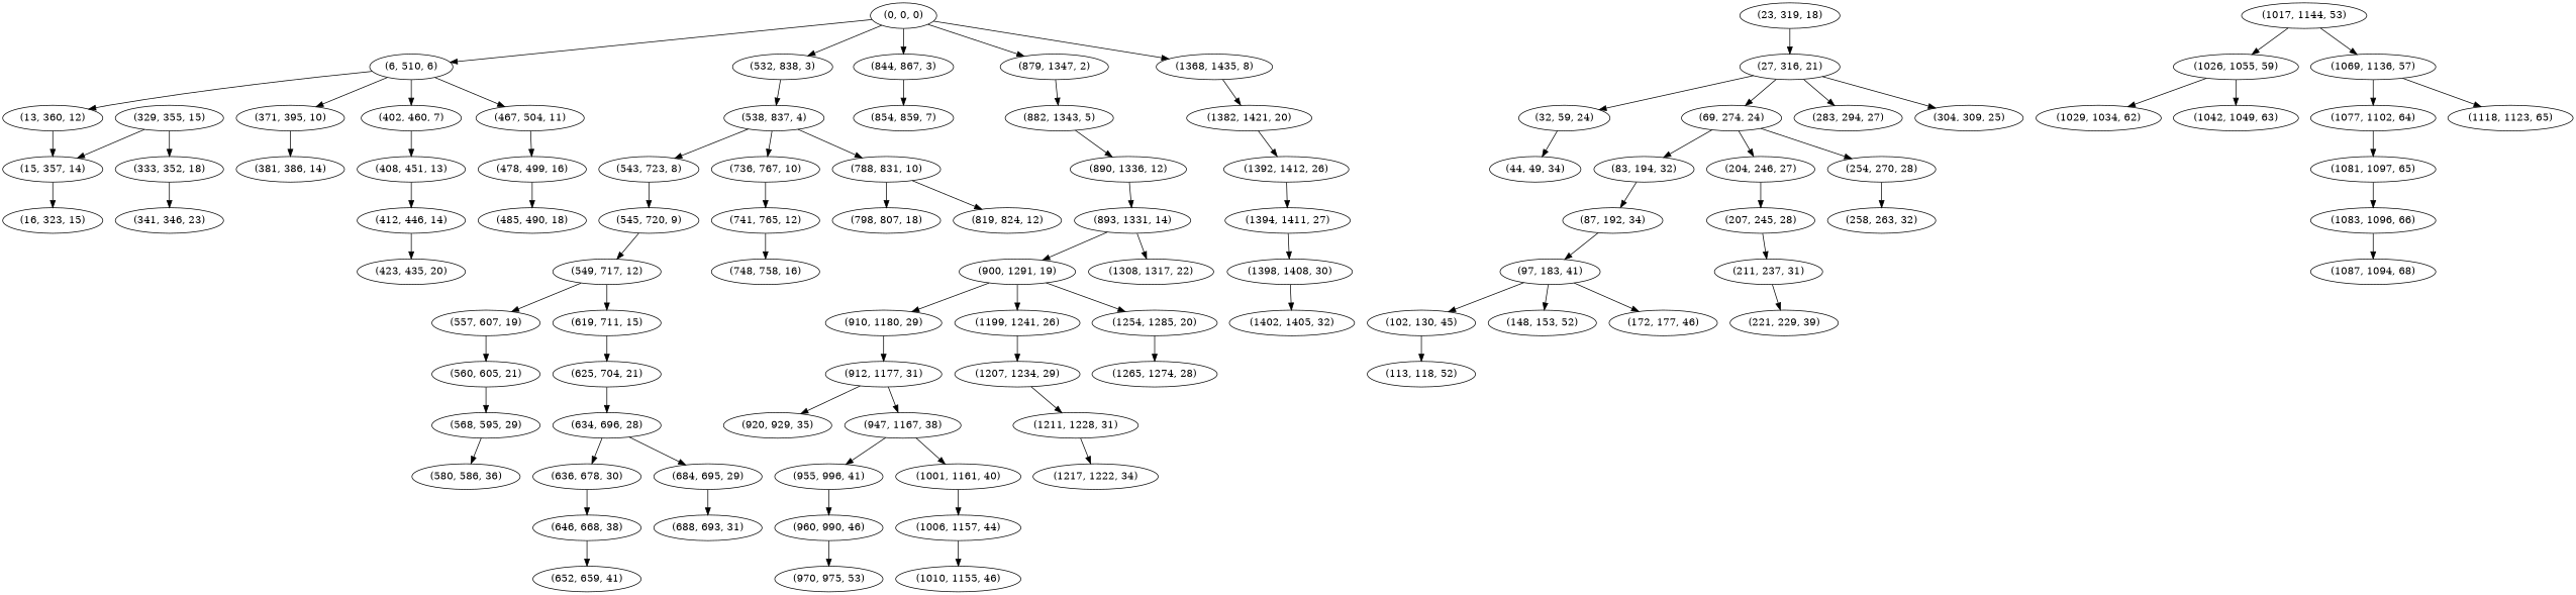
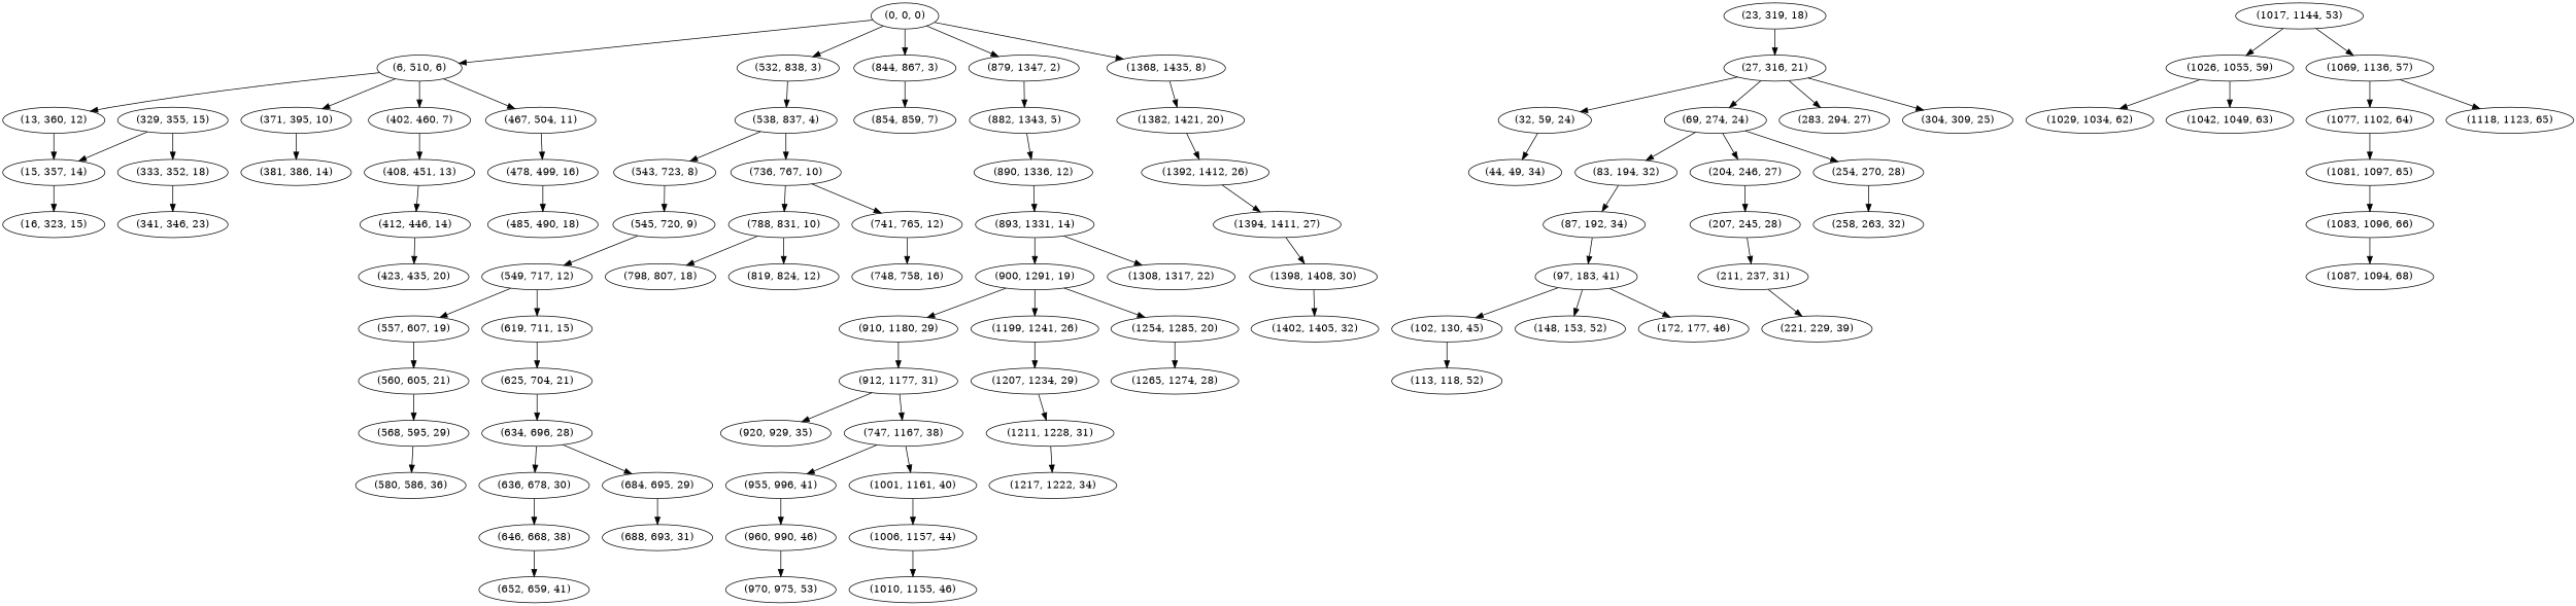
  digraph {
    "(0, 0, 0)"
    "(6, 510, 6)"
    "(532, 838, 3)"
    "(844, 867, 3)"
    "(879, 1347, 2)"
    "(1368, 1435, 8)"
    "(13, 360, 12)"
    "(371, 395, 10)"
    "(402, 460, 7)"
    "(467, 504, 11)"
    "(538, 837, 4)"
    "(854, 859, 7)"
    "(882, 1343, 5)"
    "(1382, 1421, 20)"
    "(15, 357, 14)"
    "(381, 386, 14)"
    "(408, 451, 13)"
    "(478, 499, 16)"
    "(16, 323, 15)"
    "(329, 355, 15)"
    "(333, 352, 18)"
    "(23, 319, 18)"
    "(27, 316, 21)"
    "(32, 59, 24)"
    "(69, 274, 24)"
    "(283, 294, 27)"
    "(304, 309, 25)"
    "(44, 49, 34)"
    "(83, 194, 32)"
    "(204, 246, 27)"
    "(254, 270, 28)"
    "(87, 192, 34)"
    "(207, 245, 28)"
    "(258, 263, 32)"
    "(97, 183, 41)"
    "(102, 130, 45)"
    "(148, 153, 52)"
    "(172, 177, 46)"
    "(113, 118, 52)"
    "(211, 237, 31)"
    "(221, 229, 39)"
    "(341, 346, 23)"
    "(412, 446, 14)"
    "(423, 435, 20)"
    "(485, 490, 18)"
    "(543, 723, 8)"
    "(736, 767, 10)"
    "(788, 831, 10)"
    "(545, 720, 9)"
    "(741, 765, 12)"
    "(798, 807, 18)"
    "(819, 824, 12)"
    "(549, 717, 12)"
    "(557, 607, 19)"
    "(619, 711, 15)"
    "(560, 605, 21)"
    "(625, 704, 21)"
    "(568, 595, 29)"
    "(580, 586, 36)"
    "(634, 696, 28)"
    "(636, 678, 30)"
    "(684, 695, 29)"
    "(646, 668, 38)"
    "(688, 693, 31)"
    "(652, 659, 41)"
    "(748, 758, 16)"
    "(890, 1336, 12)"
    "(893, 1331, 14)"
    "(900, 1291, 19)"
    "(1308, 1317, 22)"
    "(910, 1180, 29)"
    "(1199, 1241, 26)"
    "(1254, 1285, 20)"
    "(912, 1177, 31)"
    "(1207, 1234, 29)"
    "(1265, 1274, 28)"
    "(920, 929, 35)"
-   "(947, 1167, 38)"
+   "(947, 1167, 38)" [label="(747, 1167, 38)"]
    "(955, 996, 41)"
    "(1001, 1161, 40)"
    "(960, 990, 46)"
    "(1006, 1157, 44)"
    "(970, 975, 53)"
    "(1010, 1155, 46)"
    "(1017, 1144, 53)"
    "(1026, 1055, 59)"
    "(1069, 1136, 57)"
    "(1029, 1034, 62)"
    "(1042, 1049, 63)"
    "(1077, 1102, 64)"
    "(1118, 1123, 65)"
    "(1081, 1097, 65)"
    "(1083, 1096, 66)"
    "(1087, 1094, 68)"
    "(1211, 1228, 31)"
    "(1217, 1222, 34)"
    "(1392, 1412, 26)"
    "(1394, 1411, 27)"
    "(1398, 1408, 30)"
    "(1402, 1405, 32)"
    "(0, 0, 0)" -> "(6, 510, 6)"
    "(0, 0, 0)" -> "(532, 838, 3)"
    "(0, 0, 0)" -> "(844, 867, 3)"
    "(0, 0, 0)" -> "(879, 1347, 2)"
    "(0, 0, 0)" -> "(1368, 1435, 8)"
    "(6, 510, 6)" -> "(13, 360, 12)"
    "(6, 510, 6)" -> "(371, 395, 10)"
    "(6, 510, 6)" -> "(402, 460, 7)"
    "(6, 510, 6)" -> "(467, 504, 11)"
    "(532, 838, 3)" -> "(538, 837, 4)"
    "(844, 867, 3)" -> "(854, 859, 7)"
    "(879, 1347, 2)" -> "(882, 1343, 5)"
    "(1368, 1435, 8)" -> "(1382, 1421, 20)"
    "(13, 360, 12)" -> "(15, 357, 14)"
    "(371, 395, 10)" -> "(381, 386, 14)"
    "(402, 460, 7)" -> "(408, 451, 13)"
    "(467, 504, 11)" -> "(478, 499, 16)"
    "(538, 837, 4)" -> "(543, 723, 8)"
    "(538, 837, 4)" -> "(736, 767, 10)"
-   "(538, 837, 4)" -> "(788, 831, 10)"
+   "(736, 767, 10)" -> "(788, 831, 10)"
    "(882, 1343, 5)" -> "(890, 1336, 12)"
    "(1382, 1421, 20)" -> "(1392, 1412, 26)"
    "(15, 357, 14)" -> "(16, 323, 15)"
    "(408, 451, 13)" -> "(412, 446, 14)"
    "(478, 499, 16)" -> "(485, 490, 18)"
    "(329, 355, 15)" -> "(15, 357, 14)"
    "(329, 355, 15)" -> "(333, 352, 18)"
    "(333, 352, 18)" -> "(341, 346, 23)"
    "(23, 319, 18)" -> "(27, 316, 21)"
    "(27, 316, 21)" -> "(32, 59, 24)"
    "(27, 316, 21)" -> "(69, 274, 24)"
    "(27, 316, 21)" -> "(283, 294, 27)"
    "(27, 316, 21)" -> "(304, 309, 25)"
    "(32, 59, 24)" -> "(44, 49, 34)"
    "(69, 274, 24)" -> "(83, 194, 32)"
    "(69, 274, 24)" -> "(204, 246, 27)"
    "(69, 274, 24)" -> "(254, 270, 28)"
    "(83, 194, 32)" -> "(87, 192, 34)"
    "(204, 246, 27)" -> "(207, 245, 28)"
    "(254, 270, 28)" -> "(258, 263, 32)"
    "(87, 192, 34)" -> "(97, 183, 41)"
    "(207, 245, 28)" -> "(211, 237, 31)"
    "(97, 183, 41)" -> "(102, 130, 45)"
    "(97, 183, 41)" -> "(148, 153, 52)"
    "(97, 183, 41)" -> "(172, 177, 46)"
    "(102, 130, 45)" -> "(113, 118, 52)"
    "(211, 237, 31)" -> "(221, 229, 39)"
    "(412, 446, 14)" -> "(423, 435, 20)"
    "(543, 723, 8)" -> "(545, 720, 9)"
    "(736, 767, 10)" -> "(741, 765, 12)"
    "(788, 831, 10)" -> "(798, 807, 18)"
    "(788, 831, 10)" -> "(819, 824, 12)"
    "(545, 720, 9)" -> "(549, 717, 12)"
    "(741, 765, 12)" -> "(748, 758, 16)"
    "(549, 717, 12)" -> "(557, 607, 19)"
    "(549, 717, 12)" -> "(619, 711, 15)"
    "(557, 607, 19)" -> "(560, 605, 21)"
    "(619, 711, 15)" -> "(625, 704, 21)"
    "(560, 605, 21)" -> "(568, 595, 29)"
    "(625, 704, 21)" -> "(634, 696, 28)"
    "(568, 595, 29)" -> "(580, 586, 36)"
    "(634, 696, 28)" -> "(636, 678, 30)"
    "(634, 696, 28)" -> "(684, 695, 29)"
    "(636, 678, 30)" -> "(646, 668, 38)"
    "(684, 695, 29)" -> "(688, 693, 31)"
    "(646, 668, 38)" -> "(652, 659, 41)"
    "(890, 1336, 12)" -> "(893, 1331, 14)"
    "(893, 1331, 14)" -> "(900, 1291, 19)"
    "(893, 1331, 14)" -> "(1308, 1317, 22)"
    "(900, 1291, 19)" -> "(910, 1180, 29)"
    "(900, 1291, 19)" -> "(1199, 1241, 26)"
    "(900, 1291, 19)" -> "(1254, 1285, 20)"
    "(910, 1180, 29)" -> "(912, 1177, 31)"
    "(1199, 1241, 26)" -> "(1207, 1234, 29)"
    "(1254, 1285, 20)" -> "(1265, 1274, 28)"
    "(912, 1177, 31)" -> "(920, 929, 35)"
    "(912, 1177, 31)" -> "(947, 1167, 38)"
    "(1207, 1234, 29)" -> "(1211, 1228, 31)"
    "(947, 1167, 38)" -> "(955, 996, 41)"
    "(947, 1167, 38)" -> "(1001, 1161, 40)"
    "(955, 996, 41)" -> "(960, 990, 46)"
    "(1001, 1161, 40)" -> "(1006, 1157, 44)"
    "(960, 990, 46)" -> "(970, 975, 53)"
    "(1006, 1157, 44)" -> "(1010, 1155, 46)"
    "(1017, 1144, 53)" -> "(1026, 1055, 59)"
    "(1017, 1144, 53)" -> "(1069, 1136, 57)"
    "(1026, 1055, 59)" -> "(1029, 1034, 62)"
    "(1026, 1055, 59)" -> "(1042, 1049, 63)"
    "(1069, 1136, 57)" -> "(1077, 1102, 64)"
    "(1069, 1136, 57)" -> "(1118, 1123, 65)"
    "(1077, 1102, 64)" -> "(1081, 1097, 65)"
    "(1081, 1097, 65)" -> "(1083, 1096, 66)"
    "(1083, 1096, 66)" -> "(1087, 1094, 68)"
    "(1211, 1228, 31)" -> "(1217, 1222, 34)"
    "(1392, 1412, 26)" -> "(1394, 1411, 27)"
    "(1394, 1411, 27)" -> "(1398, 1408, 30)"
    "(1398, 1408, 30)" -> "(1402, 1405, 32)"
  }
